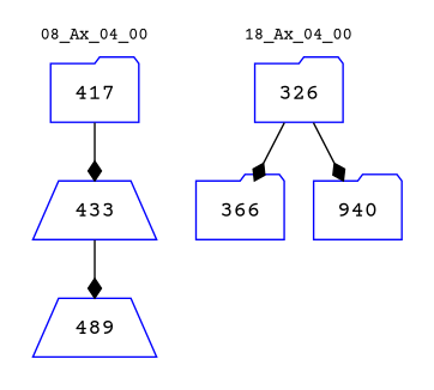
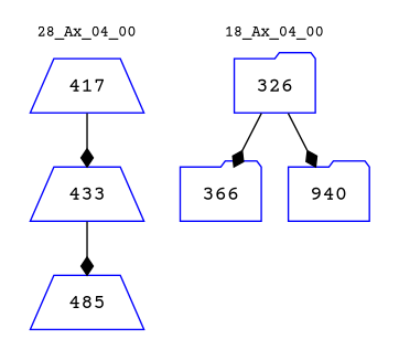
  digraph {
    fontname="Courier Prime"
    node [color=blue fontname="Courier Prime" shape=folder]
    edge [arrowhead=diamond color=black fontname="Courier Prime"]
    n1 [label=433 shape=trapezium]
-   n2 [label=417]
-   n3 [label=489 shape=trapezium]
+   n2 [label=417 shape=trapezium]
+   n3 [label=485 shape=trapezium]
    n4 [label=326]
    n5 [label=366]
    n6 [label=940]
    subgraph cluster_1 {
      color=white
      fontsize=10
-     label="08_Ax_04_00"
+     label="28_Ax_04_00"
      n1
      n2
      n3
    }
    subgraph cluster_2 {
      color=white
      fontsize=10
      label="18_Ax_04_00"
      n4
      n5
      n6
    }
    n1 -> n3
    n2 -> n1
    n4 -> n5
    n4 -> n6
  }
